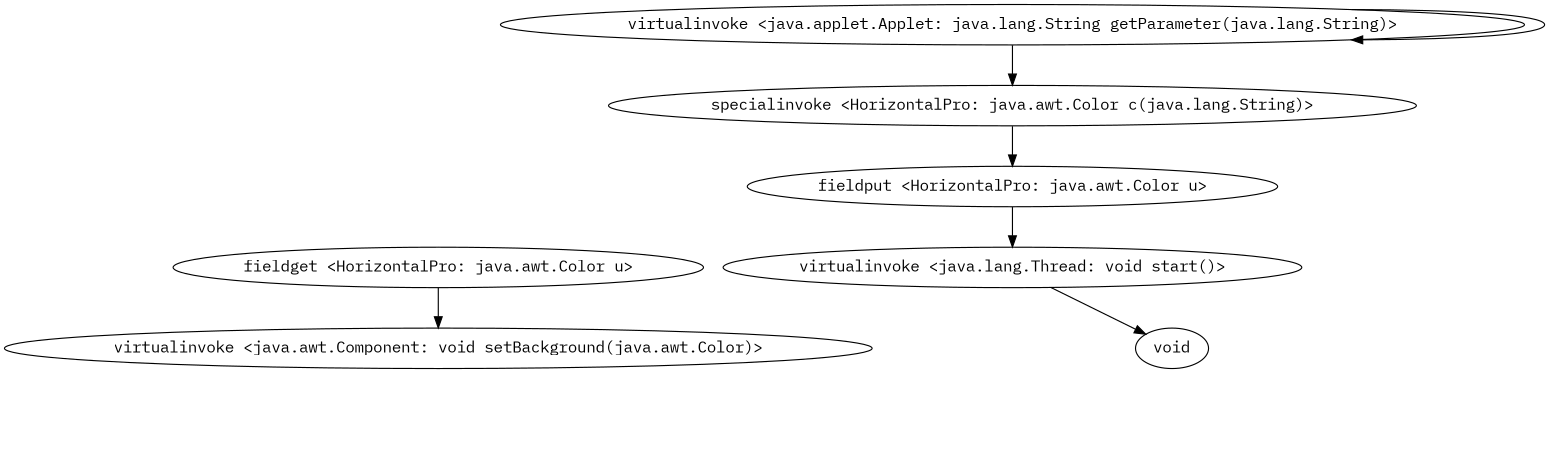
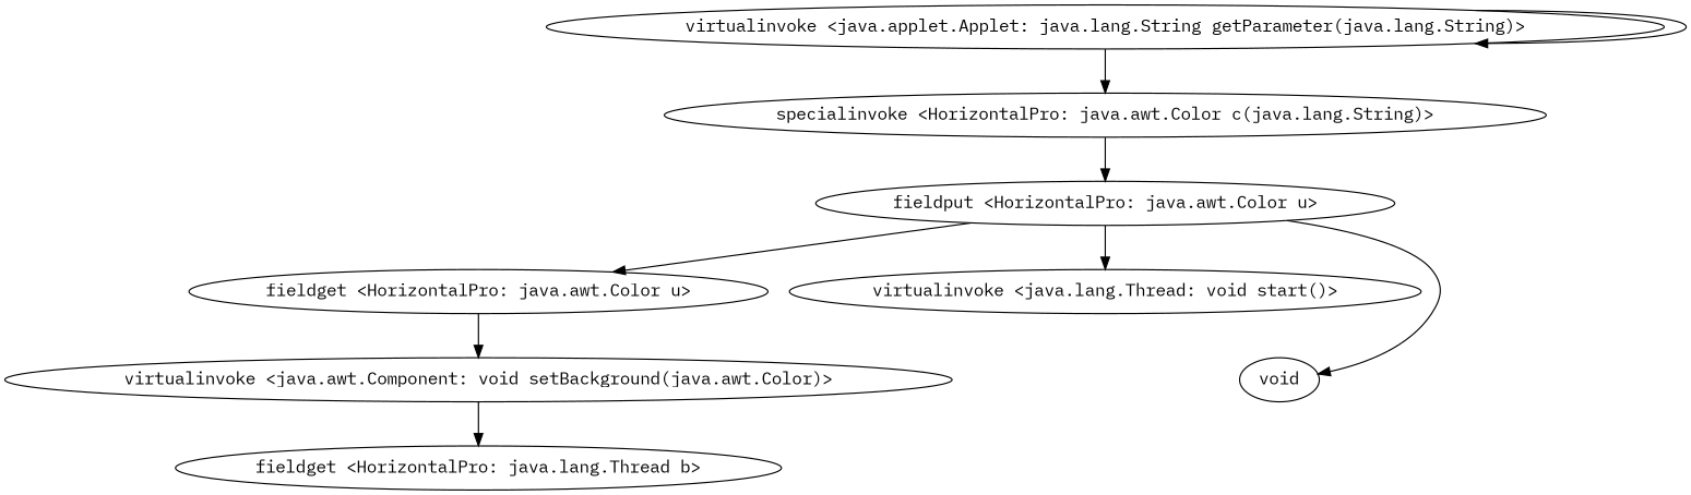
  digraph {
    fontname="IBM Plex Mono"
    node [fontname="IBM Plex Mono"]
    edge [fontname="IBM Plex Mono"]
    "virtualinvoke <java.applet.Applet: java.lang.String getParameter(java.lang.String)>"
    "specialinvoke <HorizontalPro: java.awt.Color c(java.lang.String)>"
    "fieldput <HorizontalPro: java.awt.Color u>"
    "fieldget <HorizontalPro: java.awt.Color u>"
    "virtualinvoke <java.lang.Thread: void start()>"
    "virtualinvoke <java.awt.Component: void setBackground(java.awt.Color)>"
+   "fieldget <HorizontalPro: java.lang.Thread b>"
    n8 [label=void]
    "virtualinvoke <java.applet.Applet: java.lang.String getParameter(java.lang.String)>" -> "virtualinvoke <java.applet.Applet: java.lang.String getParameter(java.lang.String)>"
    "virtualinvoke <java.applet.Applet: java.lang.String getParameter(java.lang.String)>" -> "specialinvoke <HorizontalPro: java.awt.Color c(java.lang.String)>"
    "specialinvoke <HorizontalPro: java.awt.Color c(java.lang.String)>" -> "fieldput <HorizontalPro: java.awt.Color u>"
+   "fieldput <HorizontalPro: java.awt.Color u>" -> "fieldget <HorizontalPro: java.awt.Color u>"
    "fieldput <HorizontalPro: java.awt.Color u>" -> "virtualinvoke <java.lang.Thread: void start()>"
    "fieldget <HorizontalPro: java.awt.Color u>" -> "virtualinvoke <java.awt.Component: void setBackground(java.awt.Color)>"
-   "virtualinvoke <java.lang.Thread: void start()>" -> n8
+   "fieldput <HorizontalPro: java.awt.Color u>" -> n8
+   "virtualinvoke <java.awt.Component: void setBackground(java.awt.Color)>" -> "fieldget <HorizontalPro: java.lang.Thread b>"
  }
